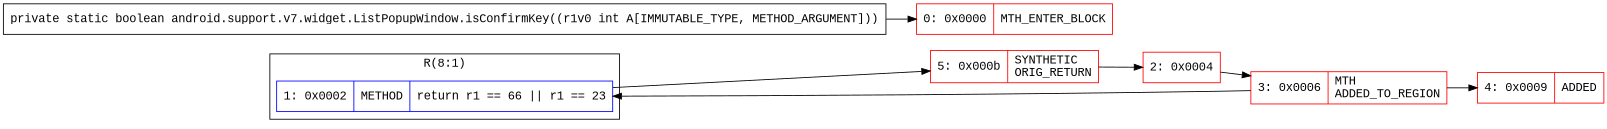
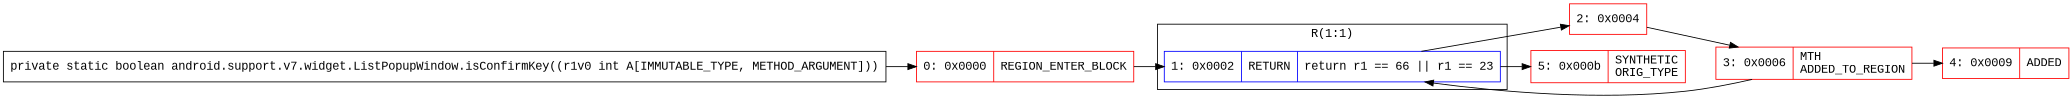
  digraph {
    fontname="Liberation Mono"
    rankdir=LR
    node [color=red fontname="Liberation Mono" shape=record]
    edge [fontname="Liberation Mono"]
-   n1 [color=blue label="{1\:\ 0x0002|METHOD\l|return r1 == 66 \|\| r1 == 23\l}"]
+   n1 [color=blue label="{1\:\ 0x0002|RETURN\l|return r1 == 66 \|\| r1 == 23\l}"]
    n2 [label="{2\:\ 0x0004}"]
-   n3 [label="{5\:\ 0x000b|SYNTHETIC\lORIG_RETURN\l}"]
+   n3 [label="{5\:\ 0x000b|SYNTHETIC\lORIG_TYPE\l}"]
    n4 [label="{3\:\ 0x0006|MTH\lADDED_TO_REGION\l}"]
-   n5 [label="{0\:\ 0x0000|MTH_ENTER_BLOCK\l}"]
+   n5 [label="{0\:\ 0x0000|REGION_ENTER_BLOCK\l}"]
    n6 [label="{4\:\ 0x0009|ADDED\l}"]
    n7 [label="{private static boolean android.support.v7.widget.ListPopupWindow.isConfirmKey((r1v0 int A[IMMUTABLE_TYPE, METHOD_ARGUMENT])) }" color=""]
    subgraph cluster_1 {
-     label="R(8:1)"
+     label="R(1:1)"
      n1
    }
-   n3 -> n2
+   n1 -> n2
    n1 -> n3
    n2 -> n4
    n4 -> n1
    n4 -> n6
+   n5 -> n1
    n7 -> n5
  }
